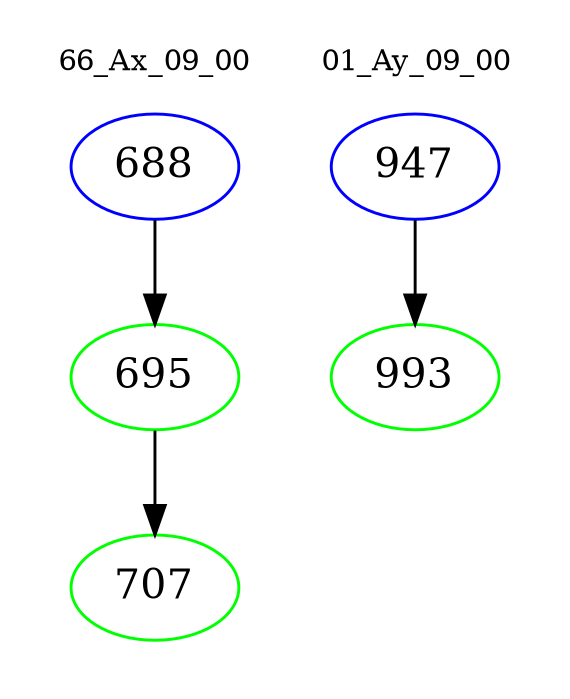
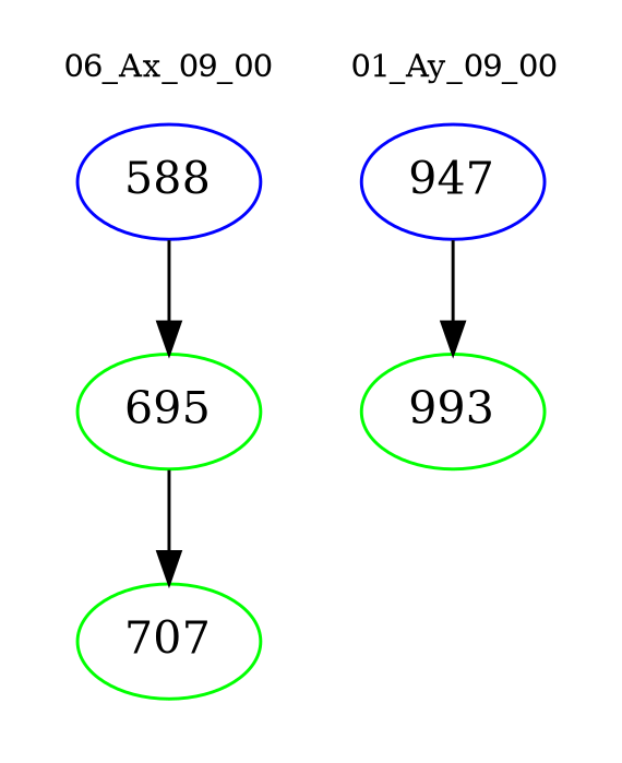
  digraph {
    node [color=green]
    edge [color=black]
-   n1 [color=blue label=688]
+   n1 [color=blue label=588]
    n2 [label=695]
    n3 [label=707]
    n4 [color=blue label=947]
    n5 [label=993]
    subgraph cluster_1 {
      color=white
      fontsize=10
-     label="66_Ax_09_00"
+     label="06_Ax_09_00"
      n1
      n2
      n3
    }
    subgraph cluster_2 {
      color=white
      fontsize=10
      label="01_Ay_09_00"
      n4
      n5
    }
    n1 -> n2
    n2 -> n3
    n4 -> n5
  }
